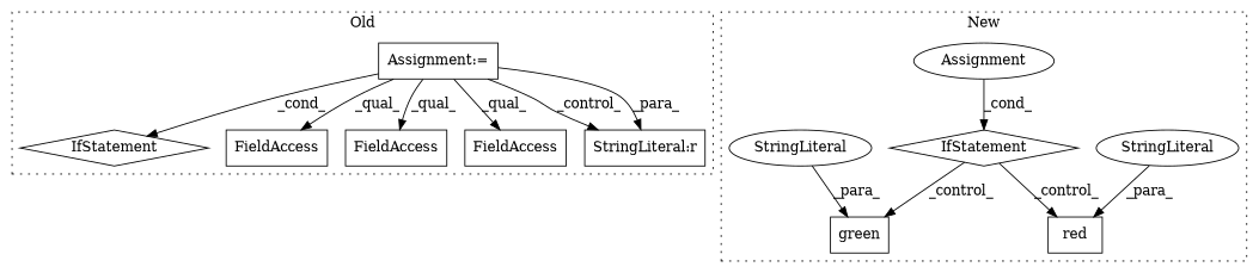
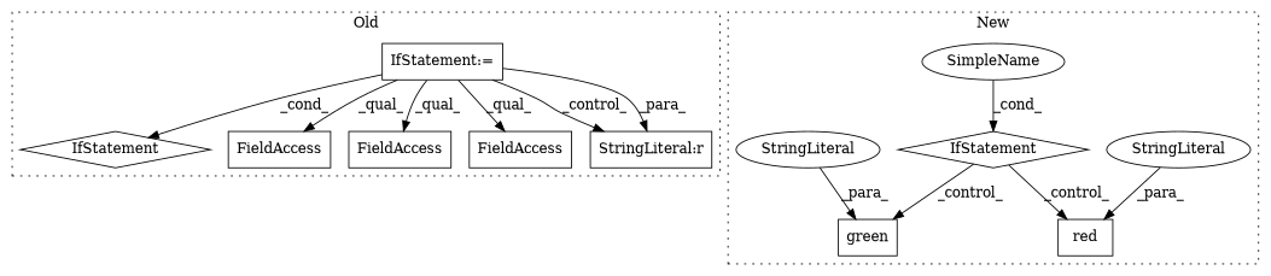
  digraph {
    node [a=22 l=13 shape=box]
    n1 [a=25 l="4,2" label=IfStatement s="3569,3586" shape=diamond]
-   n2 [a=7 l=1 label="Assignment:=" s=3209]
+   n2 [a=7 l=1 label="IfStatement:=" s=3209]
    n3 [label=FieldAccess s=3619]
    n4 [label=FieldAccess s=3493]
    n5 [label=FieldAccess s=3539]
    n6 [a=27 l=4 label="StringLiteral:r" s=3753]
    n7 [a=32 l="4,1" label=red s="5162,5170"]
    n8 [a=25 l="4,2" label=IfStatement s="5032,5058" shape=diamond]
-   n9 [a=42 label=Assignment shape=ellipse l=""]
+   n9 [a=42 label=SimpleName shape=ellipse l=""]
    n10 [a=32 l="6,1" label=green s="5084,5093"]
    n11 [a=45 l=4 label=StringLiteral s=5166 shape=ellipse]
    n12 [a=45 l=3 label=StringLiteral s=5090 shape=ellipse]
    subgraph cluster_1 {
      label=Old
      style=dotted
      n1
      n2
      n3
      n4
      n5
      n6
    }
    subgraph cluster_2 {
      label=New
      style=dotted
      n7
      n8
      n9
      n10
      n11
      n12
    }
    n2 -> n1 [label=_cond_]
    n2 -> n3 [label=_qual_]
    n2 -> n4 [label=_qual_]
    n2 -> n5 [label=_qual_]
    n2 -> n6 [label=_control_]
    n2 -> n6 [label=_para_]
    n8 -> n7 [label=_control_]
    n8 -> n10 [label=_control_]
    n9 -> n8 [label=_cond_]
    n11 -> n7 [label=_para_]
    n12 -> n10 [label=_para_]
  }
